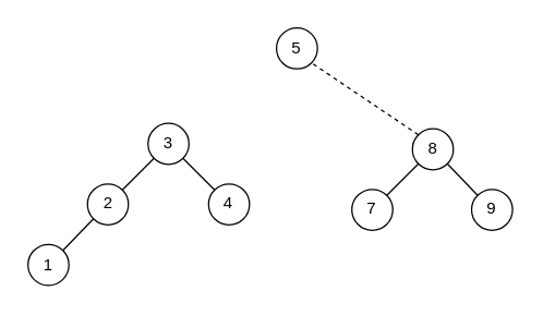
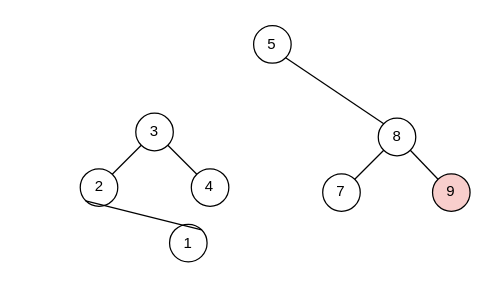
  <mxCell id="0" />
  <mxCell id="1" parent="0" />
  <mxCell id="2" value="5" style="ellipse;whiteSpace=wrap;html=1;aspect=fixed;" parent="1" vertex="1"><mxGeometry x="202.19" y="20" width="30" height="30" as="geometry" /></mxCell>
  <mxCell id="3" value="3" style="ellipse;whiteSpace=wrap;html=1;aspect=fixed;" parent="1" vertex="1"><mxGeometry x="108" y="90" width="30" height="30" as="geometry" /></mxCell>
  <mxCell id="4" value="8" style="ellipse;whiteSpace=wrap;html=1;aspect=fixed;" parent="1" vertex="1"><mxGeometry x="301.81" y="94" width="30" height="30" as="geometry" /></mxCell>
- <mxCell id="5" value="" style="endArrow=none;html=1;entryX=1;entryY=1;entryDx=0;entryDy=0;exitX=0;exitY=0;exitDx=0;exitDy=0;dashed=1;" parent="1" source="4" target="2" edge="1"><mxGeometry width="50" height="50" relative="1" as="geometry"><mxPoint x="288" y="170" as="sourcePoint" /><mxPoint x="338" y="120" as="targetPoint" /></mxGeometry></mxCell>
- <mxCell id="6" value="9" style="ellipse;whiteSpace=wrap;html=1;aspect=fixed;" parent="1" vertex="1"><mxGeometry x="345.203" y="138.393" width="30" height="30" as="geometry" /></mxCell>
+ <mxCell id="5" value="" style="endArrow=none;html=1;entryX=1;entryY=1;entryDx=0;entryDy=0;exitX=0;exitY=0;exitDx=0;exitDy=0;" parent="1" source="4" target="2" edge="1"><mxGeometry width="50" height="50" relative="1" as="geometry"><mxPoint x="288" y="170" as="sourcePoint" /><mxPoint x="338" y="120" as="targetPoint" /></mxGeometry></mxCell>
+ <mxCell id="6" value="9" style="ellipse;whiteSpace=wrap;html=1;aspect=fixed;fillColor=#f8cecc;" parent="1" vertex="1"><mxGeometry x="345.203" y="138.393" width="30" height="30" as="geometry" /></mxCell>
  <mxCell id="7" value="" style="endArrow=none;html=1;entryX=1;entryY=1;entryDx=0;entryDy=0;exitX=0;exitY=0;exitDx=0;exitDy=0;" parent="1" source="6" target="4" edge="1"><mxGeometry width="50" height="50" relative="1" as="geometry"><mxPoint x="445.203" y="218.393" as="sourcePoint" /><mxPoint x="330.81" y="124" as="targetPoint" /></mxGeometry></mxCell>
  <mxCell id="8" value="2" style="ellipse;whiteSpace=wrap;html=1;aspect=fixed;" parent="1" vertex="1"><mxGeometry x="63.61" y="134.393" width="30" height="30" as="geometry" /></mxCell>
  <mxCell id="9" value="" style="endArrow=none;html=1;entryX=0;entryY=1;entryDx=0;entryDy=0;exitX=1;exitY=0;exitDx=0;exitDy=0;" parent="1" source="8" target="3" edge="1"><mxGeometry width="50" height="50" relative="1" as="geometry"><mxPoint x="123.61" y="194.393" as="sourcePoint" /><mxPoint x="108.003" y="120" as="targetPoint" /></mxGeometry></mxCell>
- <mxCell id="10" value="1" style="ellipse;whiteSpace=wrap;html=1;aspect=fixed;" parent="1" vertex="1"><mxGeometry x="20" y="178.783" width="30" height="30" as="geometry" /></mxCell>
+ <mxCell id="10" value="1" style="ellipse;whiteSpace=wrap;html=1;aspect=fixed;" parent="1" vertex="1"><mxGeometry x="135" y="178.783" width="30" height="30" as="geometry" /></mxCell>
  <mxCell id="11" value="" style="endArrow=none;html=1;entryX=0;entryY=1;entryDx=0;entryDy=0;exitX=1;exitY=0;exitDx=0;exitDy=0;" parent="1" source="10" target="8" edge="1"><mxGeometry width="50" height="50" relative="1" as="geometry"><mxPoint x="80" y="238.783" as="sourcePoint" /><mxPoint x="64.393" y="164.39" as="targetPoint" /></mxGeometry></mxCell>
  <mxCell id="12" value="4" style="ellipse;whiteSpace=wrap;html=1;aspect=fixed;" parent="1" vertex="1"><mxGeometry x="152.393" y="134.393" width="30" height="30" as="geometry" /></mxCell>
  <mxCell id="13" value="" style="endArrow=none;html=1;entryX=1;entryY=1;entryDx=0;entryDy=0;exitX=0;exitY=0;exitDx=0;exitDy=0;" parent="1" source="12" target="3" edge="1"><mxGeometry width="50" height="50" relative="1" as="geometry"><mxPoint x="252.393" y="214.393" as="sourcePoint" /><mxPoint x="138" y="120" as="targetPoint" /></mxGeometry></mxCell>
  <mxCell id="14" value="7" style="ellipse;whiteSpace=wrap;html=1;aspect=fixed;" parent="1" vertex="1"><mxGeometry x="257.42" y="138.393" width="30" height="30" as="geometry" /></mxCell>
  <mxCell id="15" value="" style="endArrow=none;html=1;entryX=0;entryY=1;entryDx=0;entryDy=0;exitX=1;exitY=0;exitDx=0;exitDy=0;" parent="1" source="14" target="4" edge="1"><mxGeometry width="50" height="50" relative="1" as="geometry"><mxPoint x="317.42" y="198.393" as="sourcePoint" /><mxPoint x="301.813" y="124" as="targetPoint" /></mxGeometry></mxCell>
